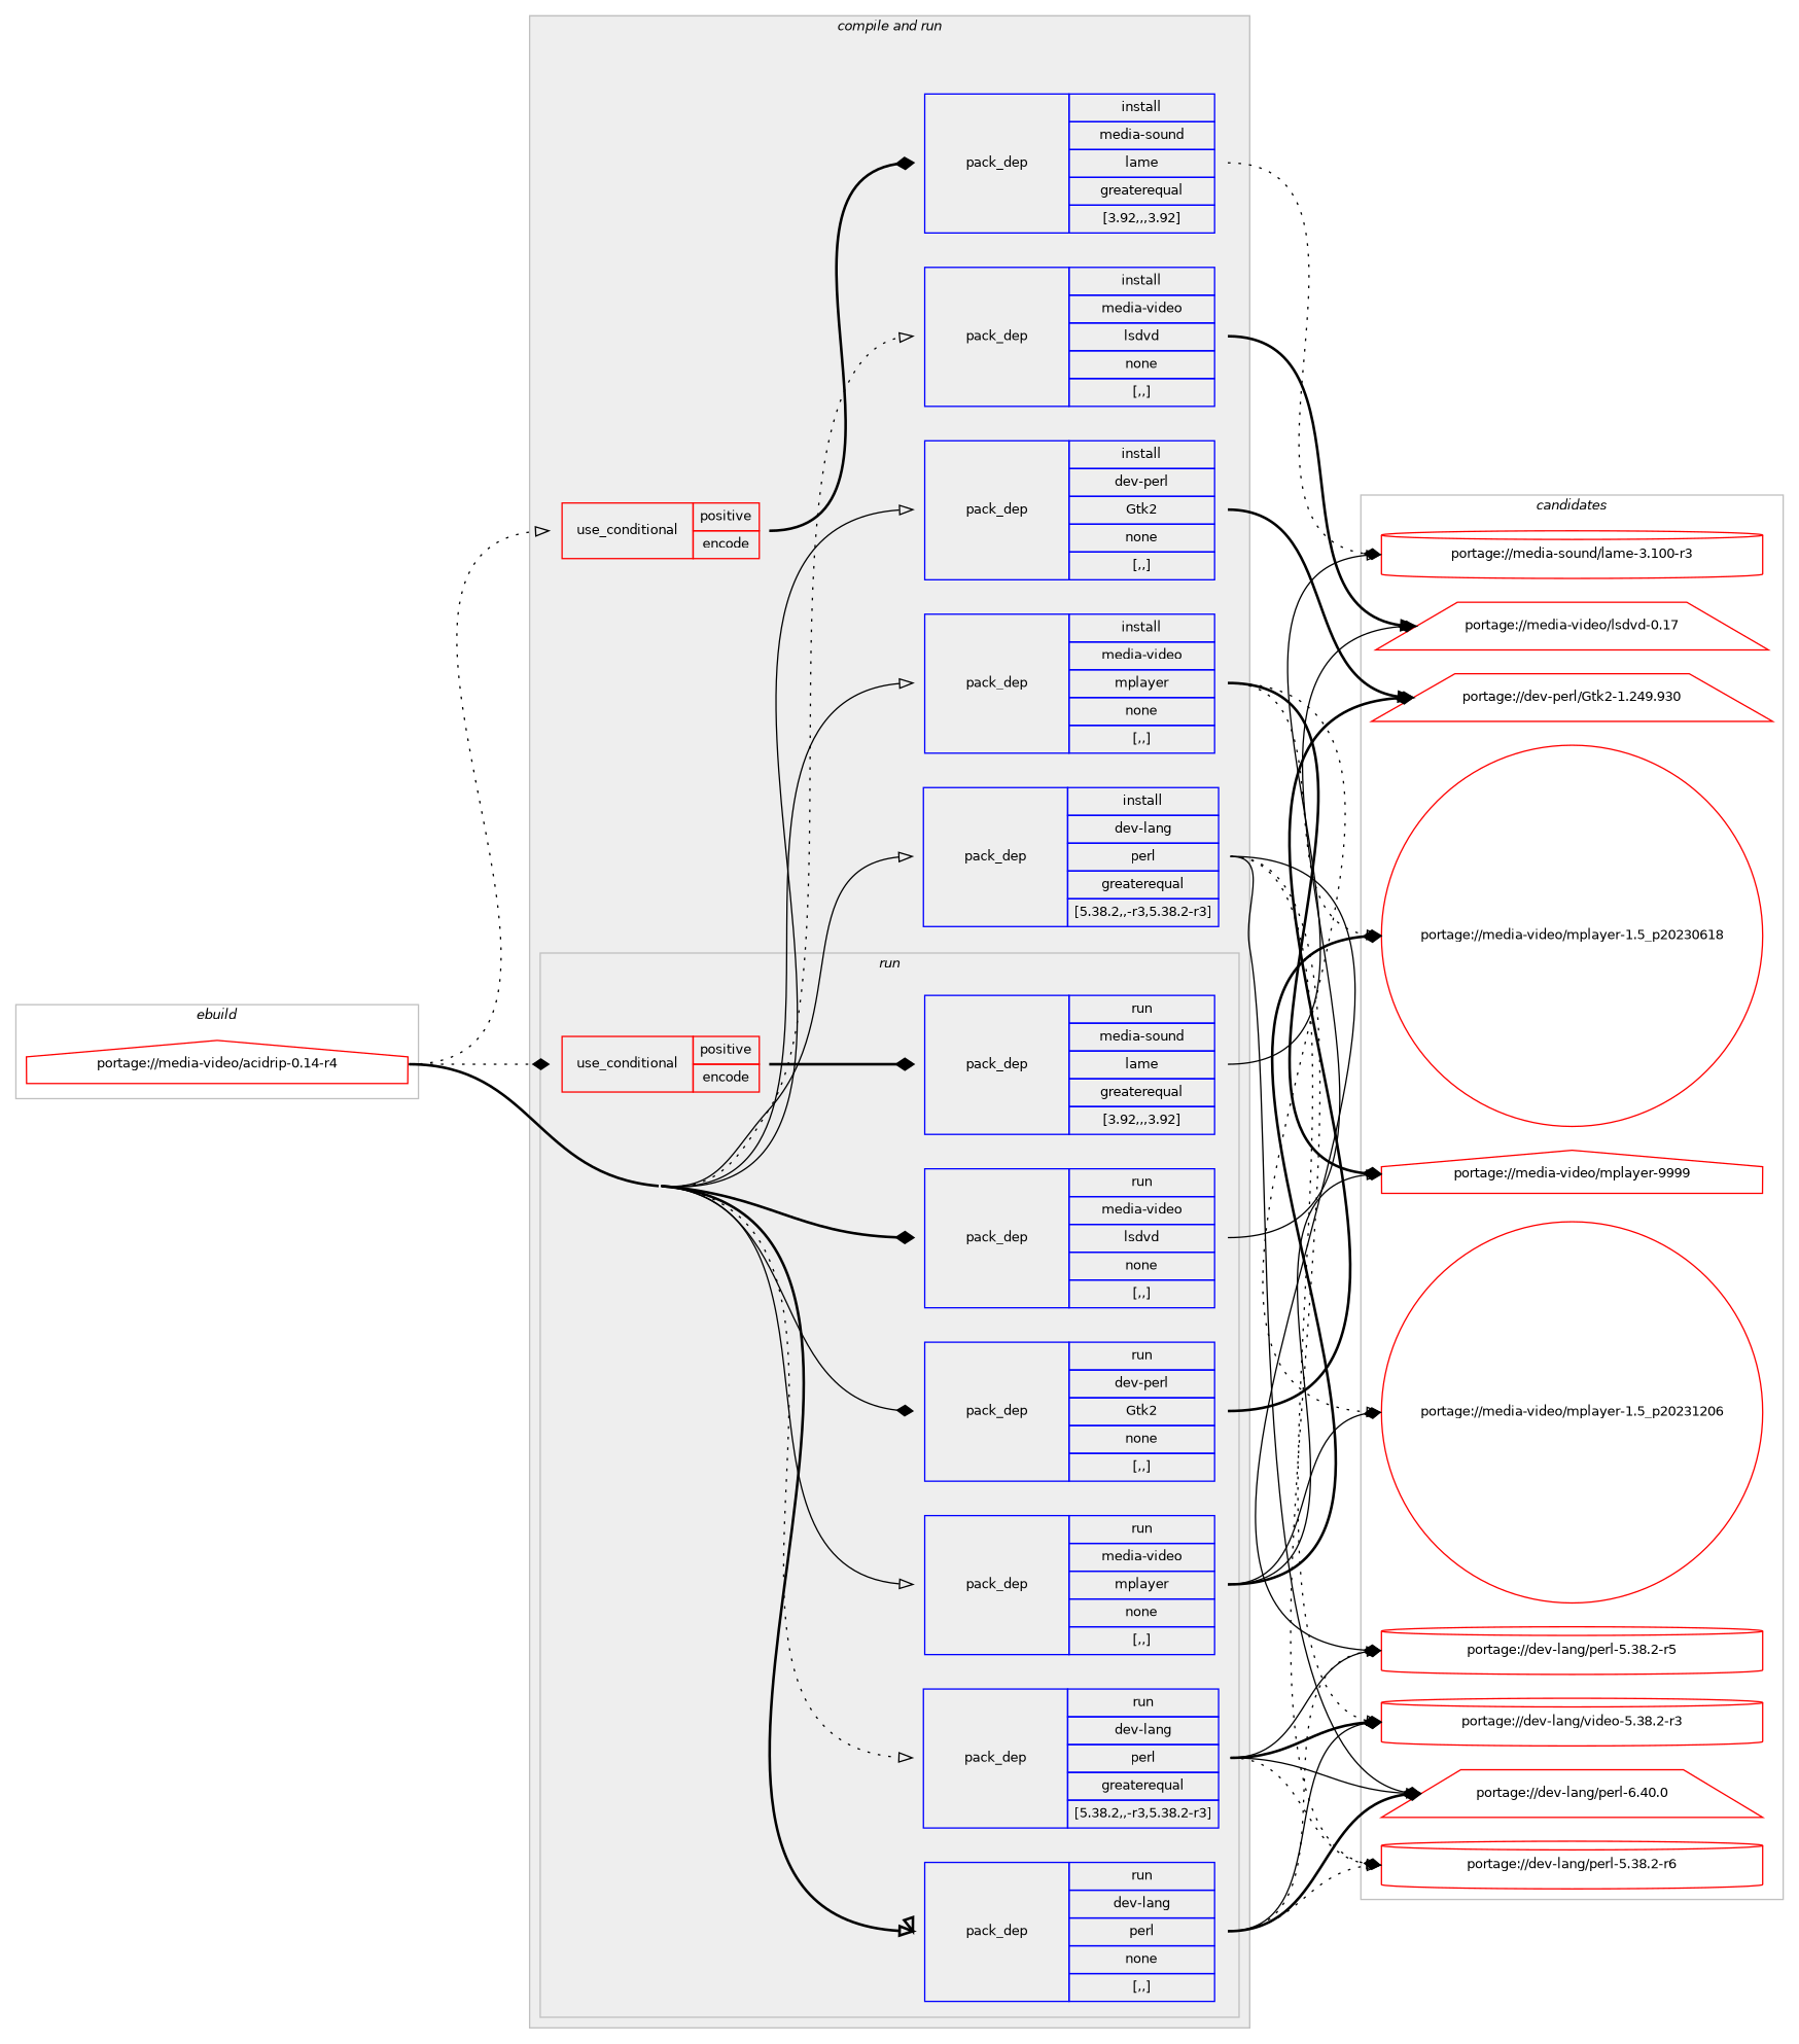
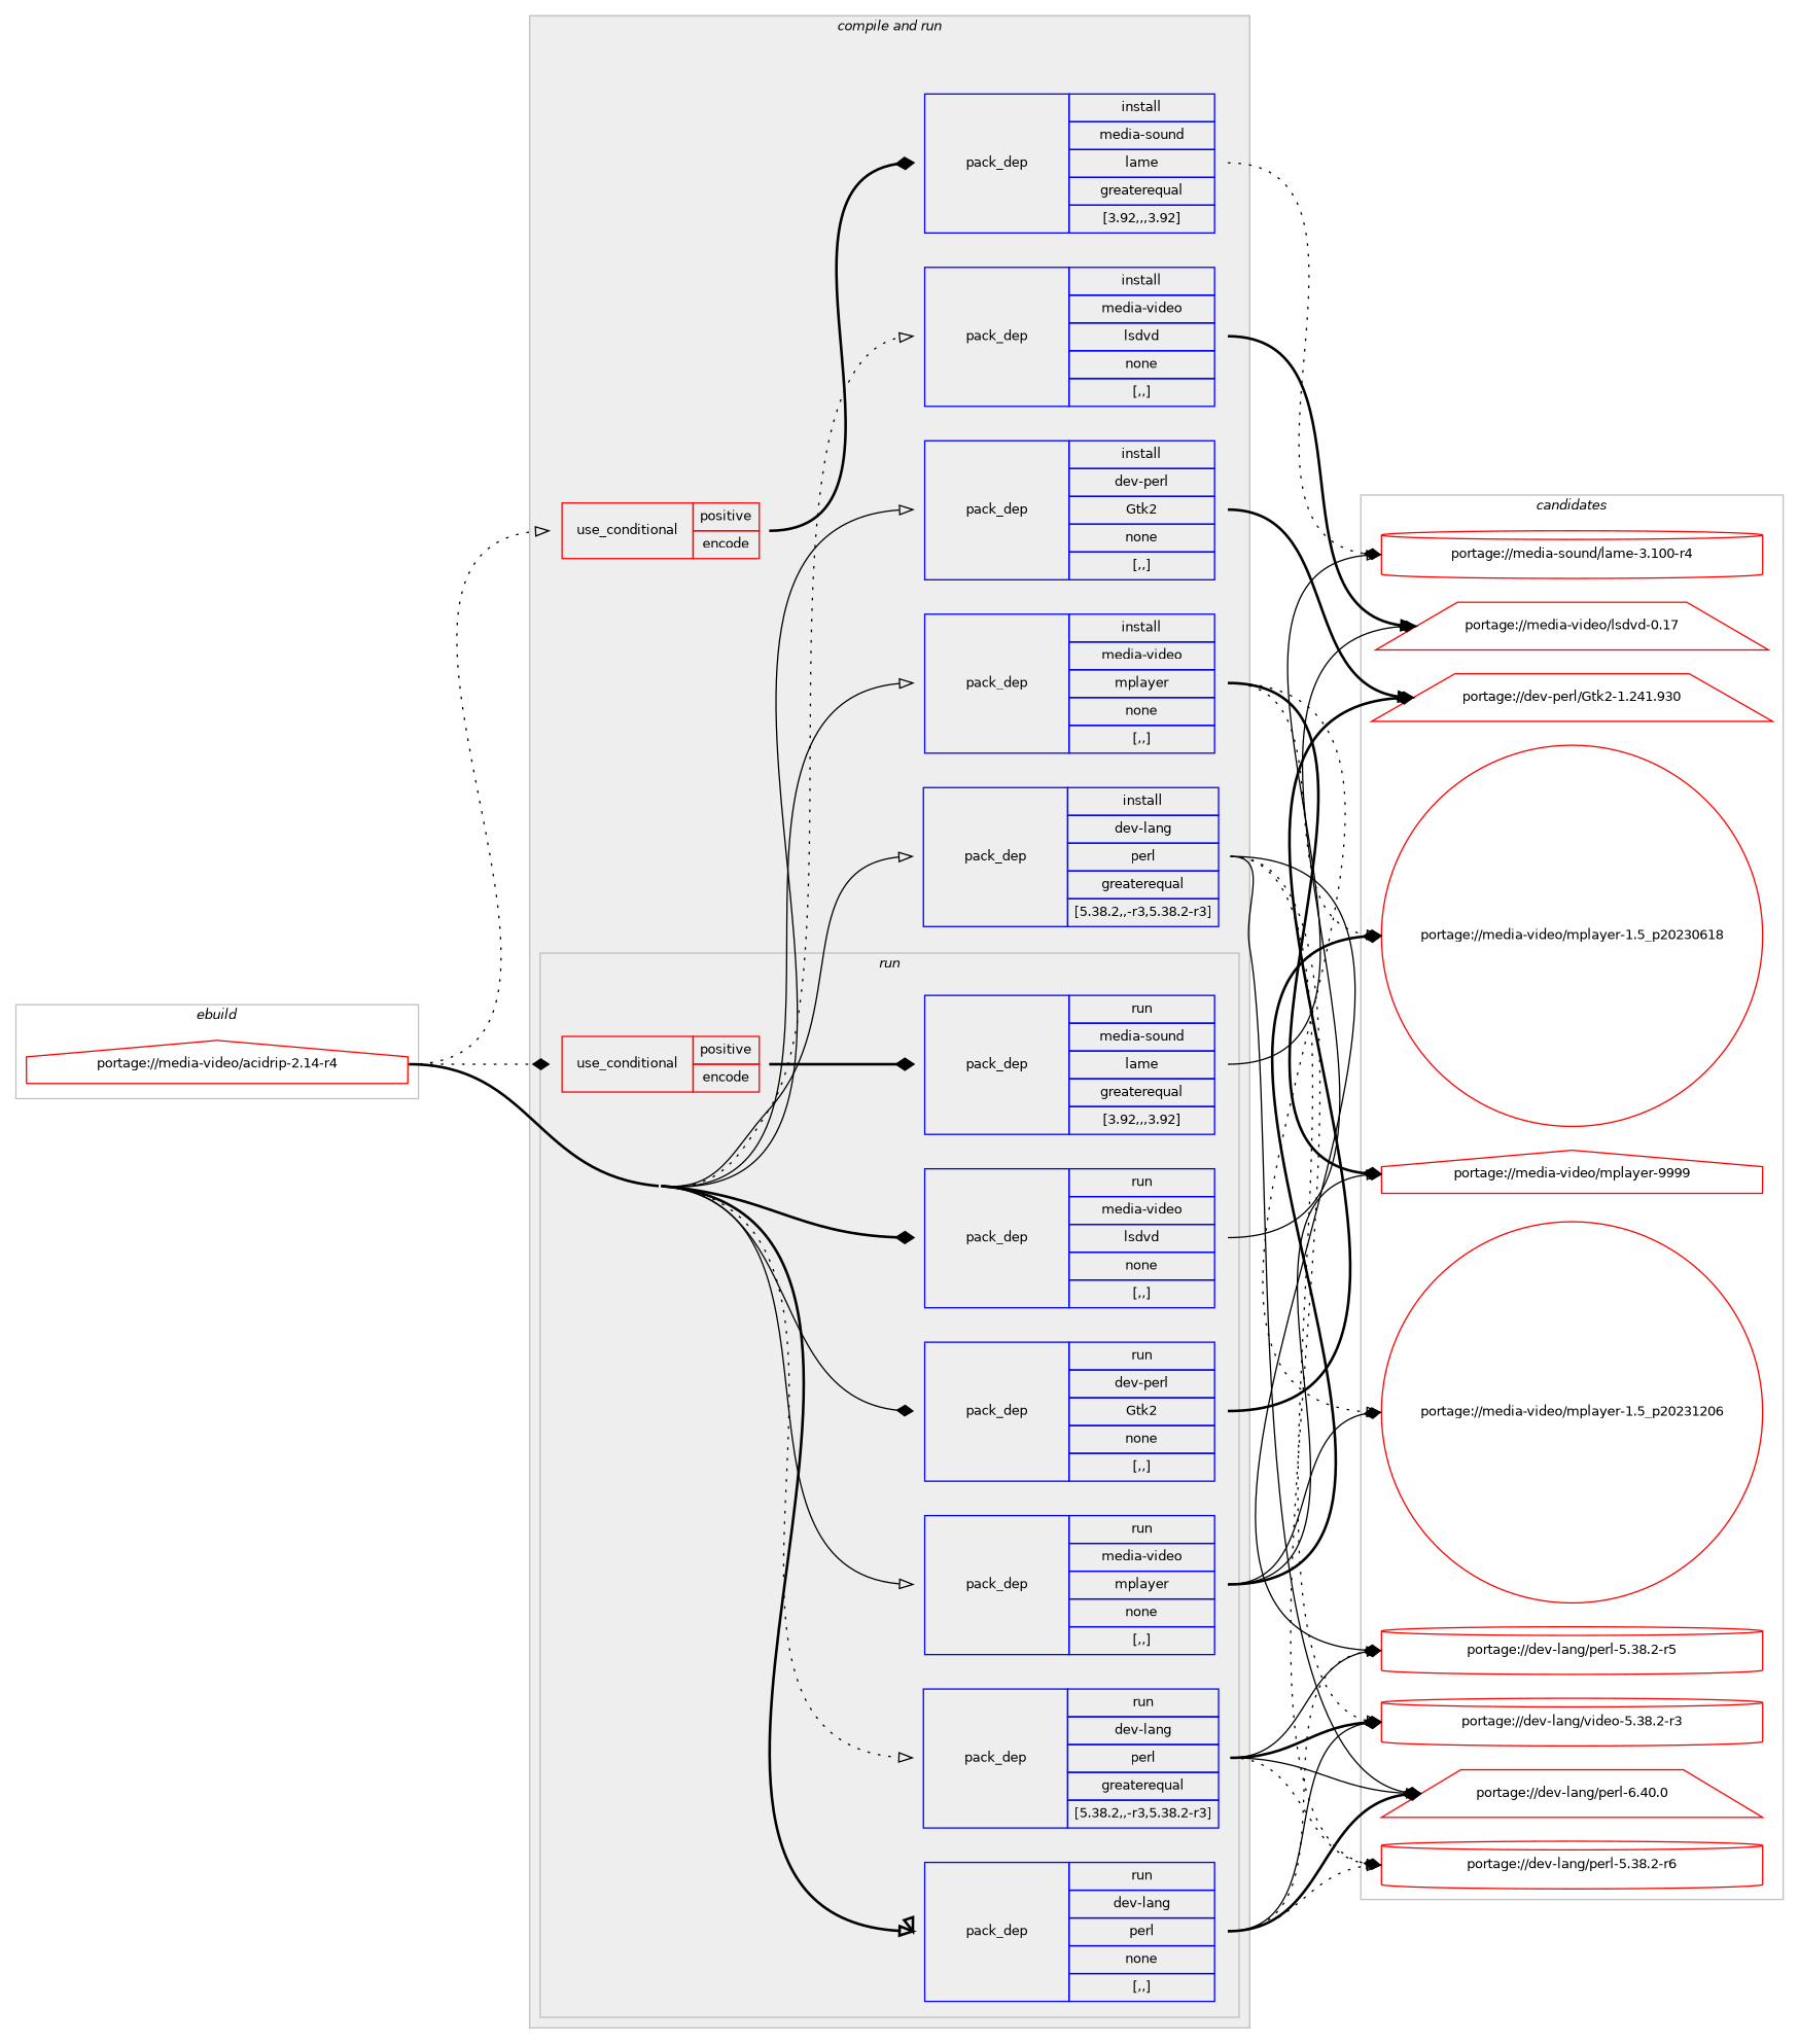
  digraph {
    compound=true
    concentrate=true
    fontname=Helvetica
    fontsize=10
    newrank=true
    rankdir=LR
    ranksep=1.5
    node [color=red fontname=Helvetica fontsize=10 shape=none]
    edge [arrowhead=onormal headport=w style=solid tailport=e weight=100]
-   n1 [label="portage://media-video/acidrip-0.14-r4" shape=house width=4]
+   n1 [label="portage://media-video/acidrip-2.14-r4" shape=house width=4]
    n2 [color=blue label=<<TABLE BORDER="0" CELLBORDER="1" CELLSPACING="0" CELLPADDING="4" WIDTH="220"><TR><TD ROWSPAN="6" CELLPADDING="30">pack_dep</TD></TR><TR><TD WIDTH="110">install</TD></TR><TR><TD>media-sound</TD></TR><TR><TD>lame</TD></TR><TR><TD>greaterequal</TD></TR><TR><TD>[3.92,,,3.92]</TD></TR></TABLE>>]
    n3 [label=<<TABLE BORDER="0" CELLBORDER="1" CELLSPACING="0" CELLPADDING="4"><TR><TD ROWSPAN="3" CELLPADDING="10">use_conditional</TD></TR><TR><TD>positive</TD></TR><TR><TD>encode</TD></TR></TABLE>>]
    n4 [color=blue label=<<TABLE BORDER="0" CELLBORDER="1" CELLSPACING="0" CELLPADDING="4" WIDTH="220"><TR><TD ROWSPAN="6" CELLPADDING="30">pack_dep</TD></TR><TR><TD WIDTH="110">install</TD></TR><TR><TD>dev-lang</TD></TR><TR><TD>perl</TD></TR><TR><TD>greaterequal</TD></TR><TR><TD>[5.38.2,,-r3,5.38.2-r3]</TD></TR></TABLE>>]
    n5 [color=blue label=<<TABLE BORDER="0" CELLBORDER="1" CELLSPACING="0" CELLPADDING="4" WIDTH="220"><TR><TD ROWSPAN="6" CELLPADDING="30">pack_dep</TD></TR><TR><TD WIDTH="110">install</TD></TR><TR><TD>dev-perl</TD></TR><TR><TD>Gtk2</TD></TR><TR><TD>none</TD></TR><TR><TD>[,,]</TD></TR></TABLE>>]
    n6 [color=blue label=<<TABLE BORDER="0" CELLBORDER="1" CELLSPACING="0" CELLPADDING="4" WIDTH="220"><TR><TD ROWSPAN="6" CELLPADDING="30">pack_dep</TD></TR><TR><TD WIDTH="110">install</TD></TR><TR><TD>media-video</TD></TR><TR><TD>lsdvd</TD></TR><TR><TD>none</TD></TR><TR><TD>[,,]</TD></TR></TABLE>>]
    n7 [color=blue label=<<TABLE BORDER="0" CELLBORDER="1" CELLSPACING="0" CELLPADDING="4" WIDTH="220"><TR><TD ROWSPAN="6" CELLPADDING="30">pack_dep</TD></TR><TR><TD WIDTH="110">install</TD></TR><TR><TD>media-video</TD></TR><TR><TD>mplayer</TD></TR><TR><TD>none</TD></TR><TR><TD>[,,]</TD></TR></TABLE>>]
    n8 [color=blue label=<<TABLE BORDER="0" CELLBORDER="1" CELLSPACING="0" CELLPADDING="4" WIDTH="220"><TR><TD ROWSPAN="6" CELLPADDING="30">pack_dep</TD></TR><TR><TD WIDTH="110">run</TD></TR><TR><TD>dev-perl</TD></TR><TR><TD>Gtk2</TD></TR><TR><TD>none</TD></TR><TR><TD>[,,]</TD></TR></TABLE>>]
    n9 [color=blue label=<<TABLE BORDER="0" CELLBORDER="1" CELLSPACING="0" CELLPADDING="4" WIDTH="220"><TR><TD ROWSPAN="6" CELLPADDING="30">pack_dep</TD></TR><TR><TD WIDTH="110">run</TD></TR><TR><TD>media-sound</TD></TR><TR><TD>lame</TD></TR><TR><TD>greaterequal</TD></TR><TR><TD>[3.92,,,3.92]</TD></TR></TABLE>>]
    n10 [label=<<TABLE BORDER="0" CELLBORDER="1" CELLSPACING="0" CELLPADDING="4"><TR><TD ROWSPAN="3" CELLPADDING="10">use_conditional</TD></TR><TR><TD>positive</TD></TR><TR><TD>encode</TD></TR></TABLE>>]
    n11 [color=blue label=<<TABLE BORDER="0" CELLBORDER="1" CELLSPACING="0" CELLPADDING="4" WIDTH="220"><TR><TD ROWSPAN="6" CELLPADDING="30">pack_dep</TD></TR><TR><TD WIDTH="110">run</TD></TR><TR><TD>dev-lang</TD></TR><TR><TD>perl</TD></TR><TR><TD>greaterequal</TD></TR><TR><TD>[5.38.2,,-r3,5.38.2-r3]</TD></TR></TABLE>>]
    n12 [color=blue label=<<TABLE BORDER="0" CELLBORDER="1" CELLSPACING="0" CELLPADDING="4" WIDTH="220"><TR><TD ROWSPAN="6" CELLPADDING="30">pack_dep</TD></TR><TR><TD WIDTH="110">run</TD></TR><TR><TD>dev-lang</TD></TR><TR><TD>perl</TD></TR><TR><TD>none</TD></TR><TR><TD>[,,]</TD></TR></TABLE>>]
    n13 [color=blue label=<<TABLE BORDER="0" CELLBORDER="1" CELLSPACING="0" CELLPADDING="4" WIDTH="220"><TR><TD ROWSPAN="6" CELLPADDING="30">pack_dep</TD></TR><TR><TD WIDTH="110">run</TD></TR><TR><TD>media-video</TD></TR><TR><TD>lsdvd</TD></TR><TR><TD>none</TD></TR><TR><TD>[,,]</TD></TR></TABLE>>]
    n14 [color=blue label=<<TABLE BORDER="0" CELLBORDER="1" CELLSPACING="0" CELLPADDING="4" WIDTH="220"><TR><TD ROWSPAN="6" CELLPADDING="30">pack_dep</TD></TR><TR><TD WIDTH="110">run</TD></TR><TR><TD>media-video</TD></TR><TR><TD>mplayer</TD></TR><TR><TD>none</TD></TR><TR><TD>[,,]</TD></TR></TABLE>>]
-   n15 [label="portage://media-sound/lame-3.100-r3" shape=cylinder width=4]
+   n15 [label="portage://media-sound/lame-3.100-r4" shape=cylinder width=4]
    n16 [label="portage://dev-lang/perl-6.40.0" shape=trapezium width=4]
    n17 [label="portage://dev-lang/perl-5.38.2-r6" shape=cylinder width=4]
    n18 [label="portage://dev-lang/perl-5.38.2-r5" shape=cylinder width=4]
    n19 [label="portage://dev-lang/video-5.38.2-r3" shape=cylinder width=4]
-   n20 [label="portage://dev-perl/Gtk2-1.249.930" shape=trapezium width=4]
+   n20 [label="portage://dev-perl/Gtk2-1.241.930" shape=trapezium width=4]
    n21 [label="portage://media-video/lsdvd-0.17" shape=trapezium width=4]
    n22 [label="portage://media-video/mplayer-9999" shape=house width=4]
    n23 [label="portage://media-video/mplayer-1.5_p20231206" shape=circle width=4]
    n24 [label="portage://media-video/mplayer-1.5_p20230618" shape=circle width=4]
    subgraph cluster_1 {
      color=gray
      label=<<i>ebuild</i>>
      n1
    }
    subgraph cluster_2 {
      color=gray
      label=<<i>dependencies</i>>
      subgraph cluster_3 {
        color=gray
        fillcolor="#eeeeee"
        label=<<i>compile</i>>
        style=filled
        subgraph sub_4 {
          color=gray
          fillcolor="#eeeeee"
          label=<<i>compile</i>>
          style=filled
          n3
          subgraph sub_5 {
            color=gray
            fillcolor="#eeeeee"
            label=<<i>compile</i>>
            style=filled
            n2
          }
        }
        subgraph sub_6 {
          color=gray
          fillcolor="#eeeeee"
          label=<<i>compile</i>>
          style=filled
          n4
        }
        subgraph sub_7 {
          color=gray
          fillcolor="#eeeeee"
          label=<<i>compile</i>>
          style=filled
          n5
        }
        subgraph sub_8 {
          color=gray
          fillcolor="#eeeeee"
          label=<<i>compile</i>>
          style=filled
          n6
        }
        subgraph sub_9 {
          color=gray
          fillcolor="#eeeeee"
          label=<<i>compile</i>>
          style=filled
          n7
        }
      }
      subgraph cluster_10 {
        color=gray
        fillcolor="#eeeeee"
        label=<<i>compile and run</i>>
        style=filled
      }
      subgraph cluster_11 {
        color=gray
        fillcolor="#eeeeee"
        label=<<i>run</i>>
        style=filled
        subgraph sub_12 {
          color=gray
          fillcolor="#eeeeee"
          label=<<i>run</i>>
          style=filled
          n8
        }
        subgraph sub_13 {
          color=gray
          fillcolor="#eeeeee"
          label=<<i>run</i>>
          style=filled
          n10
          subgraph sub_14 {
            color=gray
            fillcolor="#eeeeee"
            label=<<i>run</i>>
            style=filled
            n9
          }
        }
        subgraph sub_15 {
          color=gray
          fillcolor="#eeeeee"
          label=<<i>run</i>>
          style=filled
          n11
        }
        subgraph sub_16 {
          color=gray
          fillcolor="#eeeeee"
          label=<<i>run</i>>
          style=filled
          n12
        }
        subgraph sub_17 {
          color=gray
          fillcolor="#eeeeee"
          label=<<i>run</i>>
          style=filled
          n13
        }
        subgraph sub_18 {
          color=gray
          fillcolor="#eeeeee"
          label=<<i>run</i>>
          style=filled
          n14
        }
      }
    }
    subgraph cluster_19 {
      color=gray
      label=<<i>candidates</i>>
      rank=same
      subgraph sub_20 {
        color=black
        label=<<i>candidates</i>>
        nodesep=1
        rank=same
        n15
      }
      subgraph sub_21 {
        color=black
        label=<<i>candidates</i>>
        nodesep=1
        rank=same
        n16
        n17
        n18
        n19
      }
      subgraph sub_22 {
        color=black
        label=<<i>candidates</i>>
        nodesep=1
        rank=same
        n20
      }
      subgraph sub_23 {
        color=black
        label=<<i>candidates</i>>
        nodesep=1
        rank=same
        n21
      }
      subgraph sub_24 {
        color=black
        label=<<i>candidates</i>>
        nodesep=1
        rank=same
        n22
        n23
        n24
      }
      subgraph sub_25 {
        color=black
        label=<<i>candidates</i>>
        nodesep=1
        rank=same
        n15
      }
      subgraph sub_26 {
        color=black
        label=<<i>candidates</i>>
        nodesep=1
        rank=same
        n16
        n17
        n18
        n19
      }
      subgraph sub_27 {
        color=black
        label=<<i>candidates</i>>
        nodesep=1
        rank=same
        n16
        n17
        n18
        n19
      }
      subgraph sub_28 {
        color=black
        label=<<i>candidates</i>>
        nodesep=1
        rank=same
        n20
      }
      subgraph sub_29 {
        color=black
        label=<<i>candidates</i>>
        nodesep=1
        rank=same
        n21
      }
      subgraph sub_30 {
        color=black
        label=<<i>candidates</i>>
        nodesep=1
        rank=same
        n22
        n23
        n24
      }
    }
    n1 -> n3 [style=dotted weight=20]
    n1 -> n4 [weight=20]
    n1 -> n5 [weight=20]
    n1 -> n6 [style=dotted weight=20]
    n1 -> n7 [weight=20]
    n1 -> n8 [arrowhead=diamond weight=20]
    n1 -> n10 [arrowhead=diamond style=dotted weight=20]
    n1 -> n11 [style=dotted weight=20]
    n1 -> n12 [style=bold weight=20]
    n1 -> n13 [arrowhead=diamond style=bold weight=20]
    n1 -> n14 [weight=20]
    n2 -> n15 [arrowhead=diamond style=dotted]
    n3 -> n2 [arrowhead=diamond style=bold weight=20]
    n4 -> n16 [arrowhead=diamond]
    n4 -> n17 [arrowhead=diamond style=dotted]
    n4 -> n18 [arrowhead=diamond]
    n4 -> n19 [style=dotted]
    n5 -> n20 [style=bold]
    n6 -> n21 [style=bold]
    n7 -> n22 [arrowhead=diamond style=bold]
    n7 -> n23 [style=dotted]
    n7 -> n24 [style=dotted]
    n8 -> n20 [arrowhead=diamond style=bold]
    n9 -> n15
    n10 -> n9 [arrowhead=diamond style=bold weight=20]
    n11 -> n16
    n11 -> n17 [style=dotted]
    n11 -> n18 [arrowhead=diamond]
    n11 -> n19 [arrowhead=diamond style=bold]
    n12 -> n16 [arrowhead=diamond style=bold]
    n12 -> n17 [style=dotted]
    n12 -> n18 [style=dotted]
    n12 -> n19 [arrowhead=diamond]
    n13 -> n21 [arrowhead=diamond]
    n14 -> n22
    n14 -> n23 [arrowhead=diamond]
    n14 -> n24 [arrowhead=diamond style=bold]
  }
